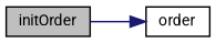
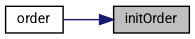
  digraph {
    rankdir=LR
    fontname=Roboto
    node [color=black fontname=Roboto fontsize=10 shape=record]
    n1 [fillcolor=grey75 fontcolor=black height=0.2 label=initOrder style=filled width=0.4]
    n2 [height=0.2 label=order width=0.4]
-   n1 -> n2 [color=midnightblue fontname=Roboto fontsize=10 labelfontname=Helvetica labelfontsize=10 style=solid]
+   n2 -> n1 [color=midnightblue fontname=Roboto fontsize=10 labelfontname=Helvetica labelfontsize=10 style=solid]
  }
